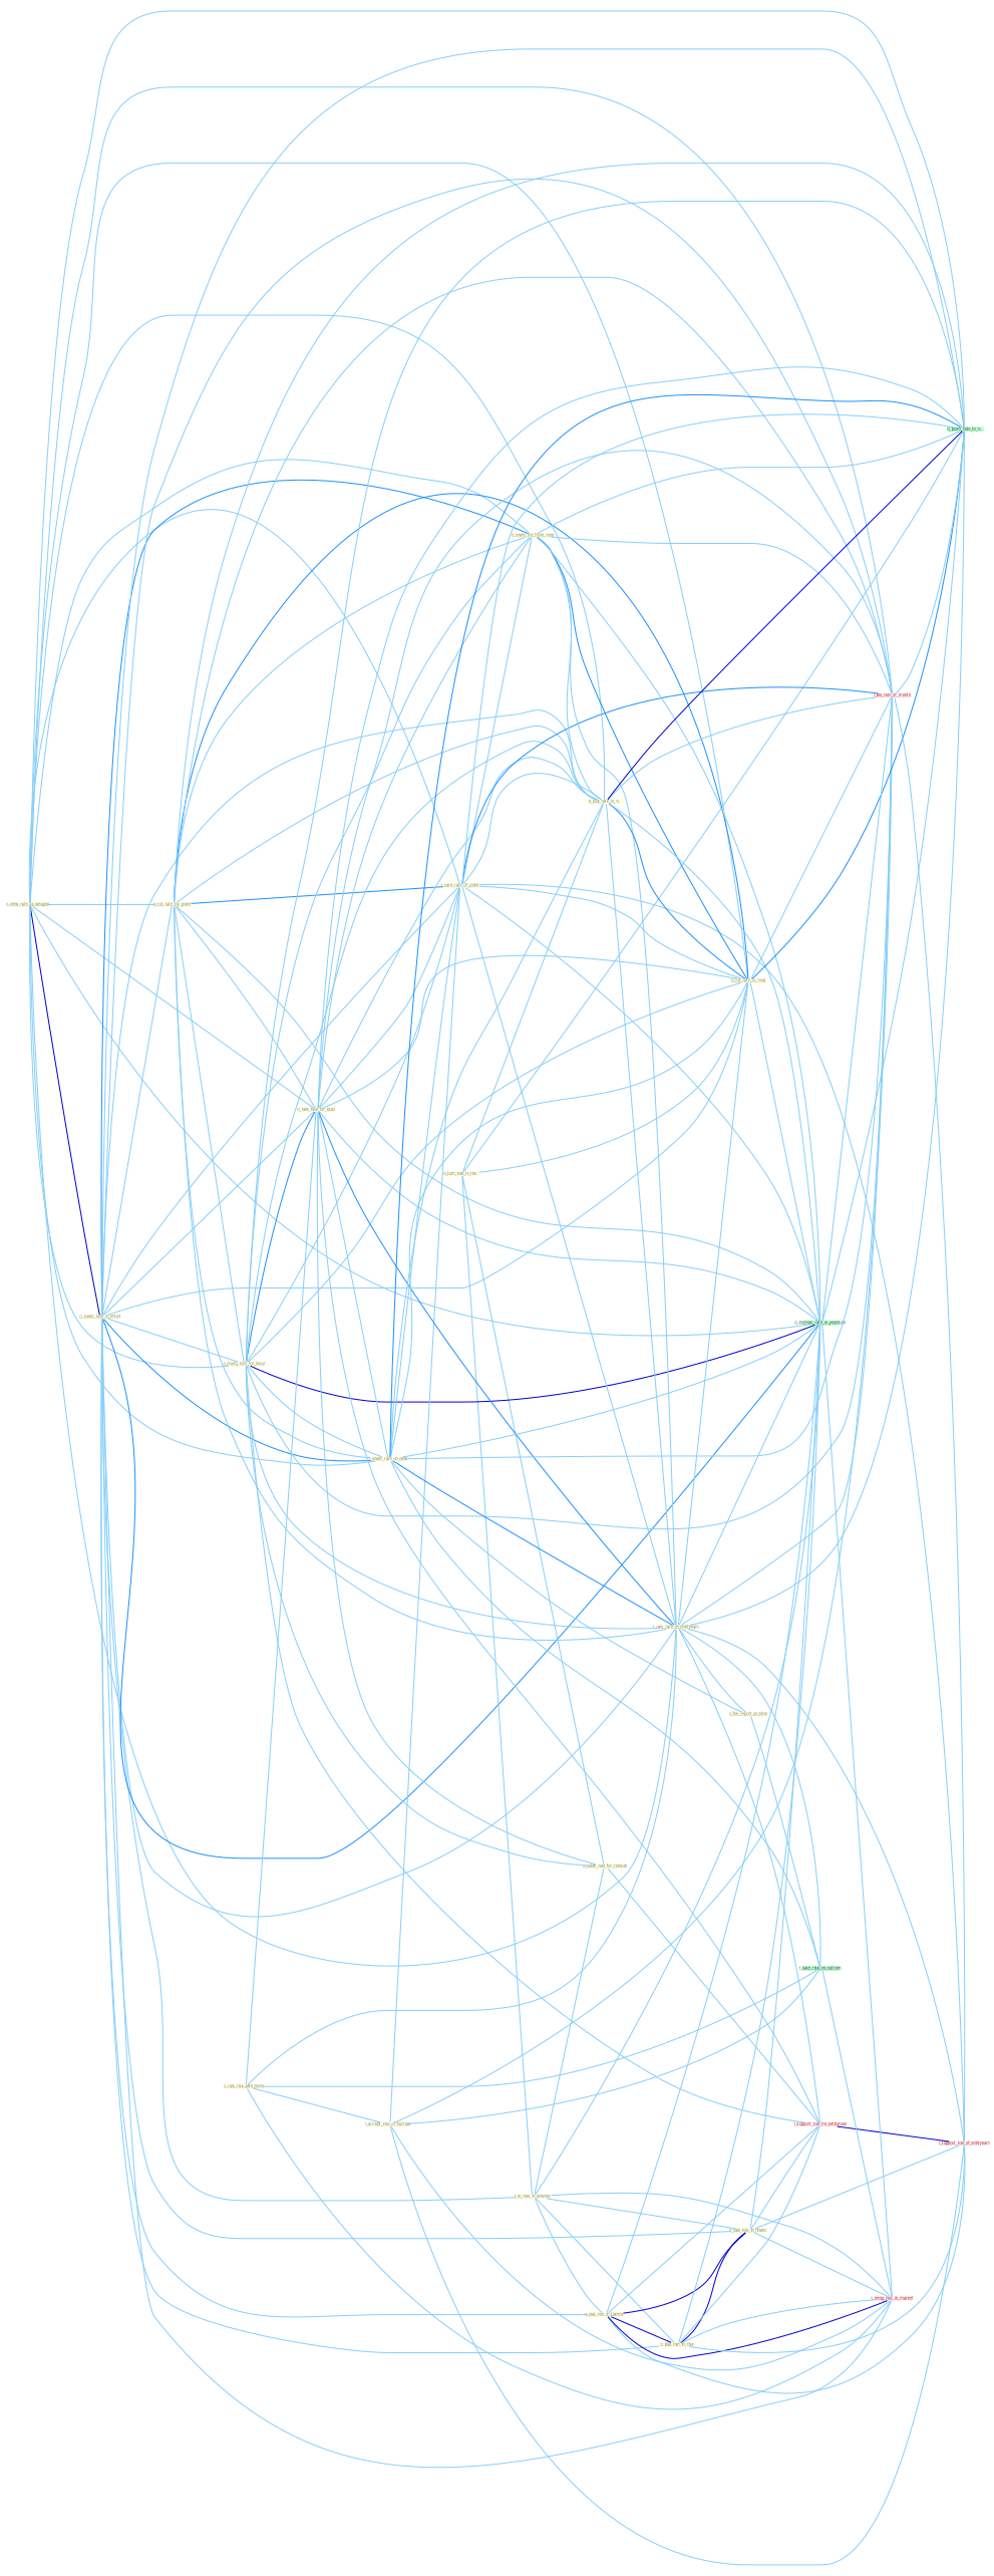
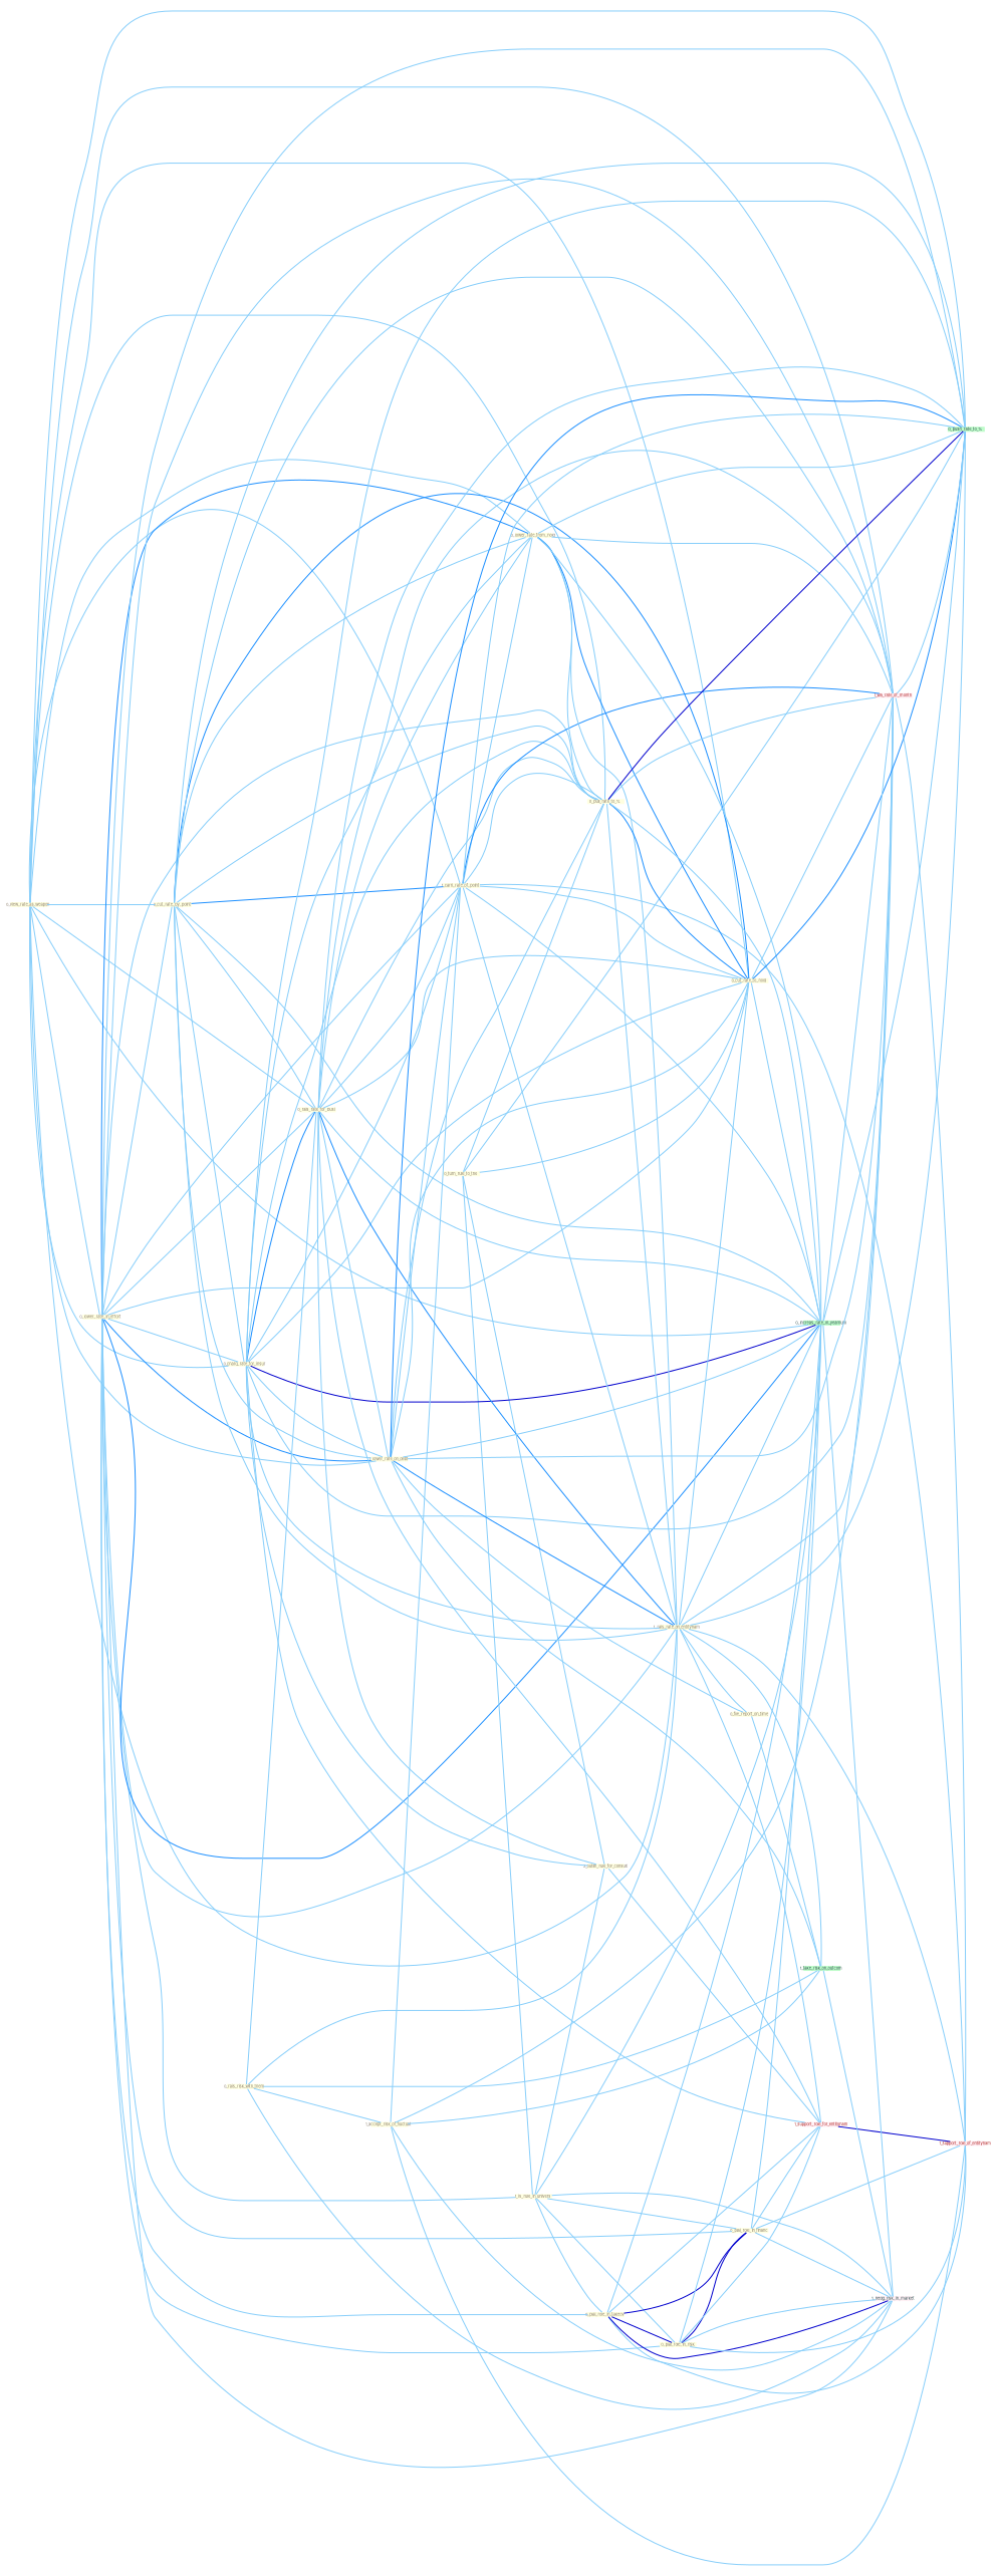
  graph {
    fontname=Inter
    rankdir=LR
    node [color="#ffffe0" fixedsize=true fontcolor="#8b7d6b" fontname=Inter fontsize=4 shape=polygon style=filled]
    edge [color="#87cefa" fontname=Inter w=1]
    "0_view_rate_as_weapon " [height=.06 width=.5]
    "0_lower_rate_in_effort " [height=.06 width=.5]
    "0_turn_rule_to_the " [height=.06 width=.5]
    "0_cut_rate_by_point " [height=.06 width=.5]
    "1_is_rule_in_univers " [height=.06 width=.5]
    "0_plai_role_in_takeov " [height=.06 width=.5]
    "0_charg_rate_for_insur " [height=.06 width=.5]
    n8 [height=.06 label="0_plai_role_in_risk" width=.5]
    "0_plai_role_in_financ " [height=.06 width=.5]
    "0_rais_risk_with_them " [height=.06 width=.5]
    "1_accept_risk_of_fluctuat " [height=.06 width=.5]
    "0_rais_rate_for_busi " [height=.06 width=.5]
    "1_lower_rate_on_debt " [height=.06 width=.5]
    "1_carri_rate_of_point " [height=.06 width=.5]
-   "0_lower_rate_from_hold " [height=.06 width=.5 label="0_lower_the_from_hold"]
+   "0_lower_rate_from_hold " [height=.06 width=.5]
    "0_pull_rate_to_% " [height=.06 width=.5]
    n17 [height=.06 label="2_outlin_rule_for_consult" width=.5]
    "1_rais_rate_on_entitynam " [height=.06 width=.5]
    "0_file_report_on_time " [height=.06 width=.5]
    "0_cut_rate_to_hold " [height=.06 width=.5]
    "1_wa_rate_of_month " [color="#fff0f5" fontcolor="#b22222" height=.06 width=.5]
    "1_support_role_for_entitynam " [color="#fff0f5" fontcolor="#b22222" height=.06 width=.5]
    "1_support_role_of_entitynam " [color="#fff0f5" fontcolor="#b22222" height=.06 width=.5]
-   "1_hedg_risk_in_market " [color="#fff0f5" fontcolor="#b22222" height=.06 width=.5]
+   "1_hedg_risk_in_market " [color="#fff0f5" fontcolor="#2f4f4f" height=.06 width=.5]
    "0_increas_rate_in_yearnum " [color="#BDFCC9" fontcolor="#2f4f4f" height=.06 width=.5]
    "0_push_rate_to_% " [color="#BDFCC9" fontcolor="#2f4f4f" height=.06 width=.5]
    "1_take_risk_on_outcom " [color="#BDFCC9" fontcolor="#2f4f4f" height=.06 width=.5]
    subgraph sub_1 {
      "0_view_rate_as_weapon "
      "0_lower_rate_in_effort "
      "0_turn_rule_to_the "
      "0_cut_rate_by_point "
      "1_is_rule_in_univers "
      "0_plai_role_in_takeov "
      "0_charg_rate_for_insur "
      n8
      "0_plai_role_in_financ "
      "0_rais_risk_with_them "
      "1_accept_risk_of_fluctuat "
      "0_rais_rate_for_busi "
      "1_lower_rate_on_debt "
      "1_carri_rate_of_point "
      "0_lower_rate_from_hold "
      "0_pull_rate_to_% "
      n17
      "1_rais_rate_on_entitynam "
      "0_file_report_on_time "
      "0_cut_rate_to_hold "
    }
    subgraph sub_2 {
      "1_wa_rate_of_month "
      "1_support_role_for_entitynam "
      "1_support_role_of_entitynam "
      "1_hedg_risk_in_market "
    }
-   "0_view_rate_as_weapon " -- "0_lower_rate_in_effort " [color="#0000cd"]
+   "0_view_rate_as_weapon " -- "0_lower_rate_in_effort "
    "0_view_rate_as_weapon " -- "0_cut_rate_by_point "
    "0_view_rate_as_weapon " -- "0_charg_rate_for_insur "
    "0_view_rate_as_weapon " -- "0_rais_rate_for_busi "
    "0_view_rate_as_weapon " -- "1_lower_rate_on_debt "
    "0_view_rate_as_weapon " -- "1_carri_rate_of_point "
    "0_view_rate_as_weapon " -- "0_lower_rate_from_hold "
    "0_view_rate_as_weapon " -- "0_pull_rate_to_% "
    "0_view_rate_as_weapon " -- "1_rais_rate_on_entitynam "
    "0_view_rate_as_weapon " -- "0_cut_rate_to_hold "
    "0_view_rate_as_weapon " -- "1_wa_rate_of_month "
    "0_view_rate_as_weapon " -- "0_increas_rate_in_yearnum "
    "0_view_rate_as_weapon " -- "0_push_rate_to_% "
    "0_lower_rate_in_effort " -- "0_cut_rate_by_point "
    "0_lower_rate_in_effort " -- "1_is_rule_in_univers "
    "0_lower_rate_in_effort " -- "0_plai_role_in_takeov "
    "0_lower_rate_in_effort " -- "0_charg_rate_for_insur "
    "0_lower_rate_in_effort " -- n8
    "0_lower_rate_in_effort " -- "0_plai_role_in_financ "
    "0_lower_rate_in_effort " -- "0_rais_rate_for_busi "
    "0_lower_rate_in_effort " -- "1_lower_rate_on_debt " [color="#1e90ff" w=2]
    "0_lower_rate_in_effort " -- "1_carri_rate_of_point "
    "0_lower_rate_in_effort " -- "0_lower_rate_from_hold " [color="#1e90ff" w=2]
    "0_lower_rate_in_effort " -- "0_pull_rate_to_% "
    "0_lower_rate_in_effort " -- "1_rais_rate_on_entitynam "
    "0_lower_rate_in_effort " -- "0_cut_rate_to_hold "
    "0_lower_rate_in_effort " -- "1_wa_rate_of_month "
    "0_lower_rate_in_effort " -- "1_hedg_risk_in_market "
    "0_lower_rate_in_effort " -- "0_increas_rate_in_yearnum " [color="#1e90ff" w=2]
    "0_lower_rate_in_effort " -- "0_push_rate_to_% "
    "0_turn_rule_to_the " -- "1_is_rule_in_univers "
    "0_turn_rule_to_the " -- "0_pull_rate_to_% "
    "0_turn_rule_to_the " -- n17
    "0_turn_rule_to_the " -- "0_cut_rate_to_hold "
    "0_turn_rule_to_the " -- "0_push_rate_to_% "
    "0_cut_rate_by_point " -- "0_charg_rate_for_insur "
    "0_cut_rate_by_point " -- "0_rais_rate_for_busi "
    "0_cut_rate_by_point " -- "1_lower_rate_on_debt "
    "0_cut_rate_by_point " -- "1_carri_rate_of_point " [color="#1e90ff" w=2]
    "0_cut_rate_by_point " -- "0_lower_rate_from_hold "
    "0_cut_rate_by_point " -- "0_pull_rate_to_% "
    "0_cut_rate_by_point " -- "1_rais_rate_on_entitynam "
    "0_cut_rate_by_point " -- "0_cut_rate_to_hold " [color="#1e90ff" w=2]
    "0_cut_rate_by_point " -- "1_wa_rate_of_month "
    "0_cut_rate_by_point " -- "0_increas_rate_in_yearnum "
    "0_cut_rate_by_point " -- "0_push_rate_to_% "
    "1_is_rule_in_univers " -- "0_plai_role_in_takeov "
    "1_is_rule_in_univers " -- n8
    "1_is_rule_in_univers " -- "0_plai_role_in_financ "
    "1_is_rule_in_univers " -- n17
    "1_is_rule_in_univers " -- "1_hedg_risk_in_market "
    "1_is_rule_in_univers " -- "0_increas_rate_in_yearnum "
    "0_plai_role_in_takeov " -- n8 [color="#0000cd" w=3]
    "0_plai_role_in_takeov " -- "0_plai_role_in_financ " [color="#0000cd" w=3]
    "0_plai_role_in_takeov " -- "1_support_role_for_entitynam "
    "0_plai_role_in_takeov " -- "1_support_role_of_entitynam "
    "0_plai_role_in_takeov " -- "1_hedg_risk_in_market " [color="#0000cd"]
    "0_plai_role_in_takeov " -- "0_increas_rate_in_yearnum "
    "0_charg_rate_for_insur " -- "0_rais_rate_for_busi " [color="#1e90ff" w=2]
    "0_charg_rate_for_insur " -- "1_lower_rate_on_debt "
    "0_charg_rate_for_insur " -- "1_carri_rate_of_point "
    "0_charg_rate_for_insur " -- "0_lower_rate_from_hold "
    "0_charg_rate_for_insur " -- "0_pull_rate_to_% "
    "0_charg_rate_for_insur " -- n17
    "0_charg_rate_for_insur " -- "1_rais_rate_on_entitynam "
    "0_charg_rate_for_insur " -- "0_cut_rate_to_hold "
    "0_charg_rate_for_insur " -- "1_wa_rate_of_month "
    "0_charg_rate_for_insur " -- "1_support_role_for_entitynam "
    "0_charg_rate_for_insur " -- "0_increas_rate_in_yearnum " [color="#0000cd"]
    "0_charg_rate_for_insur " -- "0_push_rate_to_% "
    n8 -- "0_plai_role_in_financ " [color="#0000cd" w=3]
    n8 -- "1_support_role_for_entitynam "
    n8 -- "1_support_role_of_entitynam "
    n8 -- "1_hedg_risk_in_market "
    n8 -- "0_increas_rate_in_yearnum "
    "0_plai_role_in_financ " -- "1_support_role_for_entitynam "
    "0_plai_role_in_financ " -- "1_support_role_of_entitynam "
    "0_plai_role_in_financ " -- "1_hedg_risk_in_market "
    "0_plai_role_in_financ " -- "0_increas_rate_in_yearnum "
    "0_rais_risk_with_them " -- "1_accept_risk_of_fluctuat "
    "0_rais_risk_with_them " -- "0_rais_rate_for_busi "
    "0_rais_risk_with_them " -- "1_rais_rate_on_entitynam "
    "0_rais_risk_with_them " -- "1_hedg_risk_in_market "
    "0_rais_risk_with_them " -- "1_take_risk_on_outcom "
    "1_accept_risk_of_fluctuat " -- "1_carri_rate_of_point "
    "1_accept_risk_of_fluctuat " -- "1_wa_rate_of_month "
    "1_accept_risk_of_fluctuat " -- "1_support_role_of_entitynam "
    "1_accept_risk_of_fluctuat " -- "1_hedg_risk_in_market "
    "1_accept_risk_of_fluctuat " -- "1_take_risk_on_outcom "
    "0_rais_rate_for_busi " -- "1_lower_rate_on_debt "
    "0_rais_rate_for_busi " -- "1_carri_rate_of_point "
    "0_rais_rate_for_busi " -- "0_lower_rate_from_hold "
    "0_rais_rate_for_busi " -- "0_pull_rate_to_% "
    "0_rais_rate_for_busi " -- n17
    "0_rais_rate_for_busi " -- "1_rais_rate_on_entitynam " [color="#1e90ff" w=2]
    "0_rais_rate_for_busi " -- "0_cut_rate_to_hold "
    "0_rais_rate_for_busi " -- "1_wa_rate_of_month "
    "0_rais_rate_for_busi " -- "1_support_role_for_entitynam "
    "0_rais_rate_for_busi " -- "0_increas_rate_in_yearnum "
    "0_rais_rate_for_busi " -- "0_push_rate_to_% "
    "1_lower_rate_on_debt " -- "1_carri_rate_of_point "
    "1_lower_rate_on_debt " -- "0_pull_rate_to_% "
    "1_lower_rate_on_debt " -- "1_rais_rate_on_entitynam " [color="#1e90ff" w=2]
    "1_lower_rate_on_debt " -- "0_file_report_on_time "
    "1_lower_rate_on_debt " -- "0_cut_rate_to_hold "
    "1_lower_rate_on_debt " -- "1_wa_rate_of_month "
    "1_lower_rate_on_debt " -- "0_increas_rate_in_yearnum "
    "1_lower_rate_on_debt " -- "0_push_rate_to_% " [color="#1e90ff"]
    "1_lower_rate_on_debt " -- "1_take_risk_on_outcom "
    "1_carri_rate_of_point " -- "0_lower_rate_from_hold "
    "1_carri_rate_of_point " -- "0_pull_rate_to_% "
    "1_carri_rate_of_point " -- "1_rais_rate_on_entitynam "
    "1_carri_rate_of_point " -- "0_cut_rate_to_hold "
    "1_carri_rate_of_point " -- "1_wa_rate_of_month " [color="#1e90ff" w=2]
    "1_carri_rate_of_point " -- "1_support_role_of_entitynam "
    "1_carri_rate_of_point " -- "0_increas_rate_in_yearnum "
    "1_carri_rate_of_point " -- "0_push_rate_to_% "
    "0_lower_rate_from_hold " -- "0_pull_rate_to_% "
    "0_lower_rate_from_hold " -- "1_rais_rate_on_entitynam "
    "0_lower_rate_from_hold " -- "0_cut_rate_to_hold " [color="#1e90ff" w=2]
    "0_lower_rate_from_hold " -- "1_wa_rate_of_month "
    "0_lower_rate_from_hold " -- "0_increas_rate_in_yearnum "
    "0_lower_rate_from_hold " -- "0_push_rate_to_% "
    "0_pull_rate_to_% " -- "1_rais_rate_on_entitynam "
    "0_pull_rate_to_% " -- "0_cut_rate_to_hold " [color="#1e90ff" w=2]
    "0_pull_rate_to_% " -- "1_wa_rate_of_month "
    "0_pull_rate_to_% " -- "0_increas_rate_in_yearnum "
    "0_pull_rate_to_% " -- "0_push_rate_to_% " [color="#0000cd" w=3]
    n17 -- "1_support_role_for_entitynam "
    "1_rais_rate_on_entitynam " -- "0_file_report_on_time "
    "1_rais_rate_on_entitynam " -- "0_cut_rate_to_hold "
    "1_rais_rate_on_entitynam " -- "1_wa_rate_of_month "
    "1_rais_rate_on_entitynam " -- "1_support_role_for_entitynam "
    "1_rais_rate_on_entitynam " -- "1_support_role_of_entitynam "
    "1_rais_rate_on_entitynam " -- "0_increas_rate_in_yearnum "
    "1_rais_rate_on_entitynam " -- "0_push_rate_to_% "
    "1_rais_rate_on_entitynam " -- "1_take_risk_on_outcom "
    "0_file_report_on_time " -- "1_take_risk_on_outcom "
    "0_cut_rate_to_hold " -- "1_wa_rate_of_month "
    "0_cut_rate_to_hold " -- "0_increas_rate_in_yearnum "
    "0_cut_rate_to_hold " -- "0_push_rate_to_% " [color="#1e90ff" w=2]
    "1_wa_rate_of_month " -- "1_support_role_of_entitynam "
    "1_wa_rate_of_month " -- "0_push_rate_to_% "
    "1_support_role_for_entitynam " -- "1_support_role_of_entitynam " [color="#0000cd" w=3]
    "0_increas_rate_in_yearnum " -- "1_wa_rate_of_month "
    "0_increas_rate_in_yearnum " -- "1_hedg_risk_in_market "
    "0_increas_rate_in_yearnum " -- "0_push_rate_to_% "
    "1_take_risk_on_outcom " -- "1_hedg_risk_in_market "
  }
